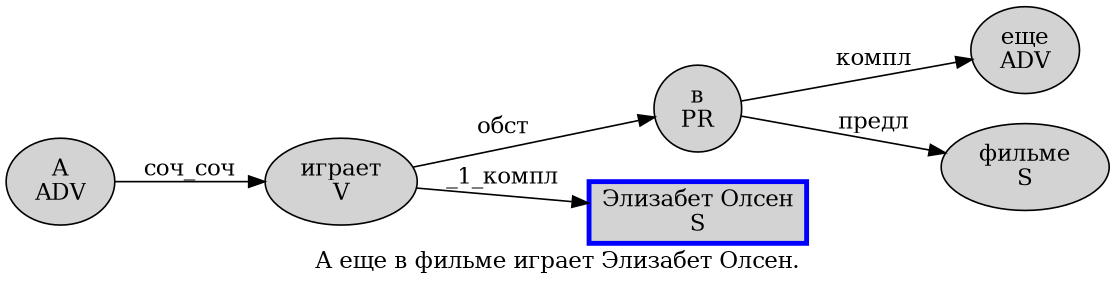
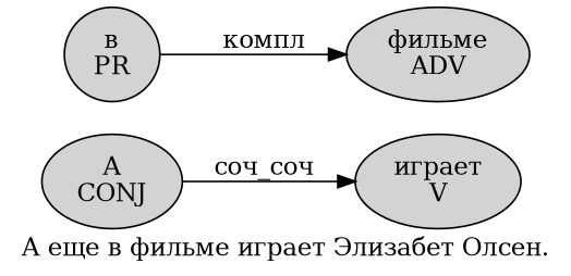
  digraph {
    label="А еще в фильме играет Элизабет Олсен."
    rankdir=LR
    node [fillcolor=lightgray penwidth=1 shape=ellipse style=filled]
-   n1 [label="А\nADV"]
+   n1 [label="А\nCONJ"]
    n2 [label="играет\nV"]
    n3 [label="в\nPR"]
-   n4 [color=blue label="Элизабет Олсен\nS" penwidth=3 shape=box]
-   n5 [label="еще\nADV"]
-   n6 [label="фильме\nS"]
+   n5 [label="фильме\nADV"]
    n1 -> n2 [label="соч_соч"]
-   n2 -> n3 [label="обст"]
-   n2 -> n4 [label="_1_компл"]
    n3 -> n5 [label="компл"]
-   n3 -> n6 [label="предл"]
  }
